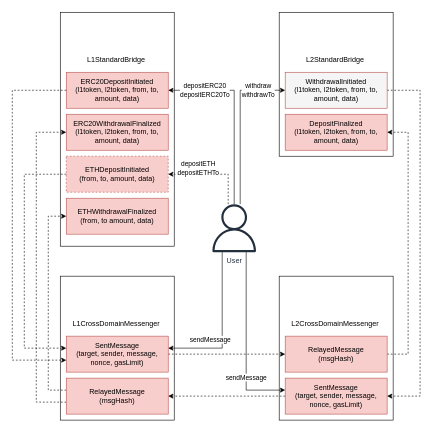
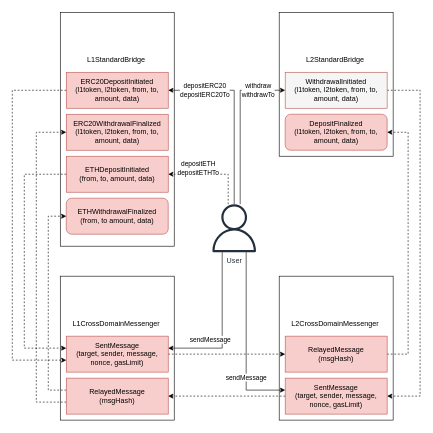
  <mxCell id="0" />
  <mxCell id="1" parent="0" />
  <mxCell id="2" value="" style="rounded=0;whiteSpace=wrap;html=1;" vertex="1" parent="1"><mxGeometry x="100" y="20" width="190" height="390" as="geometry" /></mxCell>
  <mxCell id="3" value="L1StandardBridge" style="shape=image;html=1;verticalAlign=top;verticalLabelPosition=bottom;labelBackgroundColor=#ffffff;imageAspect=0;aspect=fixed;image=https://cdn2.iconfinder.com/data/icons/essential-web-4/50/content-form-contract-article-paper-128.png" vertex="1" parent="1"><mxGeometry x="165" y="30" width="55" height="55" as="geometry" /></mxCell>
  <mxCell id="4" value="ERC20DepositInitiated&lt;br&gt;(l1token, l2token, from, to, amount, data)" style="rounded=0;whiteSpace=wrap;html=1;fillColor=#f8cecc;strokeColor=#b85450;" vertex="1" parent="1"><mxGeometry x="110" y="120" width="170" height="60" as="geometry" /></mxCell>
- <mxCell id="5" value="ETHDepositInitiated&lt;br style=&quot;border-color: var(--border-color);&quot;&gt;(from, to, amount, data)" style="rounded=0;whiteSpace=wrap;html=1;fillColor=#f8cecc;strokeColor=#b85450;dashed=1;" vertex="1" parent="1"><mxGeometry x="110" y="260" width="170" height="60" as="geometry" /></mxCell>
+ <mxCell id="5" value="ETHDepositInitiated&lt;br style=&quot;border-color: var(--border-color);&quot;&gt;(from, to, amount, data)" style="rounded=0;whiteSpace=wrap;html=1;fillColor=#f8cecc;strokeColor=#b85450;" vertex="1" parent="1"><mxGeometry x="110" y="260" width="170" height="60" as="geometry" /></mxCell>
  <mxCell id="6" value="depositETH&lt;br&gt;depositETHTo" style="edgeStyle=orthogonalEdgeStyle;rounded=0;orthogonalLoop=1;jettySize=auto;html=1;dashed=1;" edge="1" parent="1" source="8" target="5"><mxGeometry x="0.333" y="-10" relative="1" as="geometry"><Array as="points"><mxPoint x="380" y="290" /></Array><mxPoint as="offset" /></mxGeometry></mxCell>
  <mxCell id="7" value="depositERC20&lt;br&gt;depositERC20To" style="edgeStyle=orthogonalEdgeStyle;rounded=0;orthogonalLoop=1;jettySize=auto;html=1;" edge="1" parent="1" source="8" target="4"><mxGeometry x="0.595" relative="1" as="geometry"><Array as="points"><mxPoint x="390" y="150" /></Array><mxPoint as="offset" /></mxGeometry></mxCell>
  <mxCell id="8" value="User" style="sketch=0;outlineConnect=0;fontColor=#232F3E;gradientColor=none;fillColor=#232F3D;strokeColor=none;dashed=0;verticalLabelPosition=bottom;verticalAlign=top;align=center;html=1;fontSize=12;fontStyle=0;aspect=fixed;pointerEvents=1;shape=mxgraph.aws4.user;" vertex="1" parent="1"><mxGeometry x="350" y="340" width="80" height="80" as="geometry" /></mxCell>
- <mxCell id="9" value="ETHWithdrawalFinalized&lt;br&gt;(from, to amount, data)" style="rounded=0;whiteSpace=wrap;html=1;fillColor=#f8cecc;strokeColor=#b85450;" vertex="1" parent="1"><mxGeometry x="110" y="330" width="170" height="60" as="geometry" /></mxCell>
+ <mxCell id="9" value="ETHWithdrawalFinalized&lt;br&gt;(from, to amount, data)" style="whiteSpace=wrap;html=1;fillColor=#f8cecc;strokeColor=#b85450;rounded=1;" vertex="1" parent="1"><mxGeometry x="110" y="330" width="170" height="60" as="geometry" /></mxCell>
  <mxCell id="10" value="ERC20WithdrawalFinalized&lt;br&gt;(l1token, l2token, from, to, amount, data)" style="rounded=0;whiteSpace=wrap;html=1;fillColor=#f8cecc;strokeColor=#b85450;" vertex="1" parent="1"><mxGeometry x="110" y="190" width="170" height="60" as="geometry" /></mxCell>
  <mxCell id="11" value="" style="rounded=0;whiteSpace=wrap;html=1;" vertex="1" parent="1"><mxGeometry x="465.03" y="20" width="190" height="240" as="geometry" /></mxCell>
  <mxCell id="12" value="L2StandardBridge" style="shape=image;html=1;verticalAlign=top;verticalLabelPosition=bottom;labelBackgroundColor=#ffffff;imageAspect=0;aspect=fixed;image=https://cdn2.iconfinder.com/data/icons/essential-web-4/50/content-form-contract-article-paper-128.png" vertex="1" parent="1"><mxGeometry x="530.03" y="30" width="55" height="55" as="geometry" /></mxCell>
- <mxCell id="13" value="DepositFinalized&lt;br&gt;(l1token, l2token, from, to, amount, data)" style="rounded=0;whiteSpace=wrap;html=1;fillColor=#f8cecc;strokeColor=#b85450;" vertex="1" parent="1"><mxGeometry x="475.03" y="190" width="170" height="60" as="geometry" /></mxCell>
+ <mxCell id="13" value="DepositFinalized&lt;br&gt;(l1token, l2token, from, to, amount, data)" style="whiteSpace=wrap;html=1;fillColor=#f8cecc;strokeColor=#b85450;rounded=1;" vertex="1" parent="1"><mxGeometry x="475.03" y="190" width="170" height="60" as="geometry" /></mxCell>
  <mxCell id="14" value="" style="rounded=0;whiteSpace=wrap;html=1;" vertex="1" parent="1"><mxGeometry x="465.03" y="460" width="190" height="240" as="geometry" /></mxCell>
  <mxCell id="15" value="L2CrossDomainMessenger" style="shape=image;html=1;verticalAlign=top;verticalLabelPosition=bottom;labelBackgroundColor=#ffffff;imageAspect=0;aspect=fixed;image=https://cdn2.iconfinder.com/data/icons/essential-web-4/50/content-form-contract-article-paper-128.png" vertex="1" parent="1"><mxGeometry x="530.03" y="470" width="55" height="55" as="geometry" /></mxCell>
  <mxCell id="16" value="SentMessage&lt;br&gt;(target, sender, message, nonce, gasLimit)" style="rounded=0;whiteSpace=wrap;html=1;fillColor=#f8cecc;strokeColor=#b85450;" vertex="1" parent="1"><mxGeometry x="475.03" y="630" width="170" height="60" as="geometry" /></mxCell>
  <mxCell id="17" style="edgeStyle=orthogonalEdgeStyle;rounded=0;orthogonalLoop=1;jettySize=auto;html=1;dashed=1;" edge="1" parent="1" source="18" target="13"><mxGeometry relative="1" as="geometry"><Array as="points"><mxPoint x="680" y="590" /><mxPoint x="680" y="220" /></Array></mxGeometry></mxCell>
  <mxCell id="18" value="RelayedMessage&lt;br&gt;(msgHash)" style="rounded=0;whiteSpace=wrap;html=1;fillColor=#f8cecc;strokeColor=#b85450;" vertex="1" parent="1"><mxGeometry x="475.03" y="560" width="170" height="60" as="geometry" /></mxCell>
  <mxCell id="19" value="" style="rounded=0;whiteSpace=wrap;html=1;" vertex="1" parent="1"><mxGeometry x="100" y="460" width="190" height="240" as="geometry" /></mxCell>
  <mxCell id="20" value="L1CrossDomainMessenger" style="shape=image;html=1;verticalAlign=top;verticalLabelPosition=bottom;labelBackgroundColor=#ffffff;imageAspect=0;aspect=fixed;image=https://cdn2.iconfinder.com/data/icons/essential-web-4/50/content-form-contract-article-paper-128.png" vertex="1" parent="1"><mxGeometry x="165" y="470" width="55" height="55" as="geometry" /></mxCell>
  <mxCell id="21" style="edgeStyle=orthogonalEdgeStyle;rounded=0;orthogonalLoop=1;jettySize=auto;html=1;dashed=1;" edge="1" parent="1" source="22" target="18"><mxGeometry relative="1" as="geometry"><Array as="points"><mxPoint x="420" y="590" /><mxPoint x="420" y="590" /></Array></mxGeometry></mxCell>
  <mxCell id="22" value="SentMessage&lt;br&gt;(target, sender, message, nonce, gasLimit)" style="rounded=0;whiteSpace=wrap;html=1;fillColor=#f8cecc;strokeColor=#b85450;" vertex="1" parent="1"><mxGeometry x="110" y="560" width="170" height="60" as="geometry" /></mxCell>
  <mxCell id="23" style="edgeStyle=orthogonalEdgeStyle;rounded=0;orthogonalLoop=1;jettySize=auto;html=1;dashed=1;" edge="1" parent="1" source="25" target="10"><mxGeometry relative="1" as="geometry"><Array as="points"><mxPoint x="60" y="670" /><mxPoint x="60" y="220" /></Array></mxGeometry></mxCell>
  <mxCell id="24" style="edgeStyle=orthogonalEdgeStyle;rounded=0;orthogonalLoop=1;jettySize=auto;html=1;dashed=1;" edge="1" parent="1" source="25" target="9"><mxGeometry relative="1" as="geometry"><Array as="points"><mxPoint x="80" y="650" /><mxPoint x="80" y="360" /></Array></mxGeometry></mxCell>
  <mxCell id="25" value="RelayedMessage&lt;br&gt;(msgHash)" style="rounded=0;whiteSpace=wrap;html=1;fillColor=#f8cecc;strokeColor=#b85450;" vertex="1" parent="1"><mxGeometry x="110" y="630" width="170" height="60" as="geometry" /></mxCell>
  <mxCell id="26" value="withdraw&lt;br&gt;withdrawTo" style="edgeStyle=orthogonalEdgeStyle;rounded=0;orthogonalLoop=1;jettySize=auto;html=1;entryX=0;entryY=0.5;entryDx=0;entryDy=0;" edge="1" parent="1" source="8" target="31"><mxGeometry x="0.66" relative="1" as="geometry"><Array as="points"><mxPoint x="400" y="150" /></Array><mxPoint as="offset" /></mxGeometry></mxCell>
  <mxCell id="27" value="sendMessage" style="edgeStyle=orthogonalEdgeStyle;rounded=0;orthogonalLoop=1;jettySize=auto;html=1;" edge="1" parent="1" source="8" target="22"><mxGeometry x="0.167" y="-20" relative="1" as="geometry"><Array as="points"><mxPoint x="370" y="580" /></Array><mxPoint as="offset" /></mxGeometry></mxCell>
  <mxCell id="28" value="sendMessage" style="edgeStyle=orthogonalEdgeStyle;rounded=0;orthogonalLoop=1;jettySize=auto;html=1;" edge="1" parent="1" source="8" target="16"><mxGeometry x="0.424" relative="1" as="geometry"><Array as="points"><mxPoint x="410" y="650" /></Array><mxPoint y="-1" as="offset" /></mxGeometry></mxCell>
  <mxCell id="29" style="edgeStyle=orthogonalEdgeStyle;rounded=0;orthogonalLoop=1;jettySize=auto;html=1;dashed=1;" edge="1" parent="1" source="16" target="25"><mxGeometry relative="1" as="geometry"><Array as="points"><mxPoint x="380" y="660" /><mxPoint x="380" y="660" /></Array></mxGeometry></mxCell>
  <mxCell id="30" style="edgeStyle=orthogonalEdgeStyle;rounded=0;orthogonalLoop=1;jettySize=auto;html=1;dashed=1;" edge="1" parent="1" source="31" target="16"><mxGeometry relative="1" as="geometry"><Array as="points"><mxPoint x="700" y="150" /><mxPoint x="700" y="660" /></Array></mxGeometry></mxCell>
  <mxCell id="31" value="WithdrawalInitiated&lt;br&gt;(l1token, l2token, from, to, amount, data)" style="rounded=0;whiteSpace=wrap;html=1;fillColor=#f5f5f5;strokeColor=#b85450;" vertex="1" parent="1"><mxGeometry x="475.03" y="120" width="170" height="60" as="geometry" /></mxCell>
  <mxCell id="32" style="edgeStyle=orthogonalEdgeStyle;rounded=0;orthogonalLoop=1;jettySize=auto;html=1;dashed=1;" edge="1" parent="1" source="4" target="22"><mxGeometry relative="1" as="geometry"><Array as="points"><mxPoint x="20" y="150" /><mxPoint x="20" y="600" /></Array></mxGeometry></mxCell>
  <mxCell id="33" style="edgeStyle=orthogonalEdgeStyle;rounded=0;orthogonalLoop=1;jettySize=auto;html=1;dashed=1;" edge="1" parent="1" source="5" target="22"><mxGeometry relative="1" as="geometry"><Array as="points"><mxPoint x="40" y="290" /><mxPoint x="40" y="580" /></Array></mxGeometry></mxCell>
